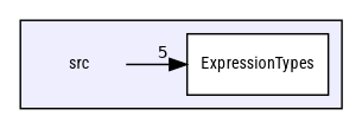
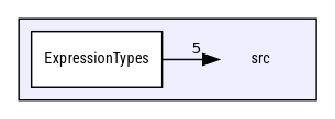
  digraph {
    compound=true
    rankdir=LR
    fontname="Roboto Condensed"
    node [fontname="Roboto Condensed" fontsize=10]
    n1 [label=src shape=plaintext]
    n2 [color=black fillcolor=white label=ExpressionTypes shape=box style=filled]
    subgraph cluster_1 {
      bgcolor="#eeeeff"
      pencolor=black
      n1
      n2
    }
-   n1 -> n2 [headlabel=5 labeldistance=1.5 labelfontname=Helvetica labelfontsize=10 fontname="Roboto Condensed"]
+   n2 -> n1 [headlabel=5 labeldistance=1.5 labelfontname=Helvetica labelfontsize=10 fontname="Roboto Condensed"]
  }
